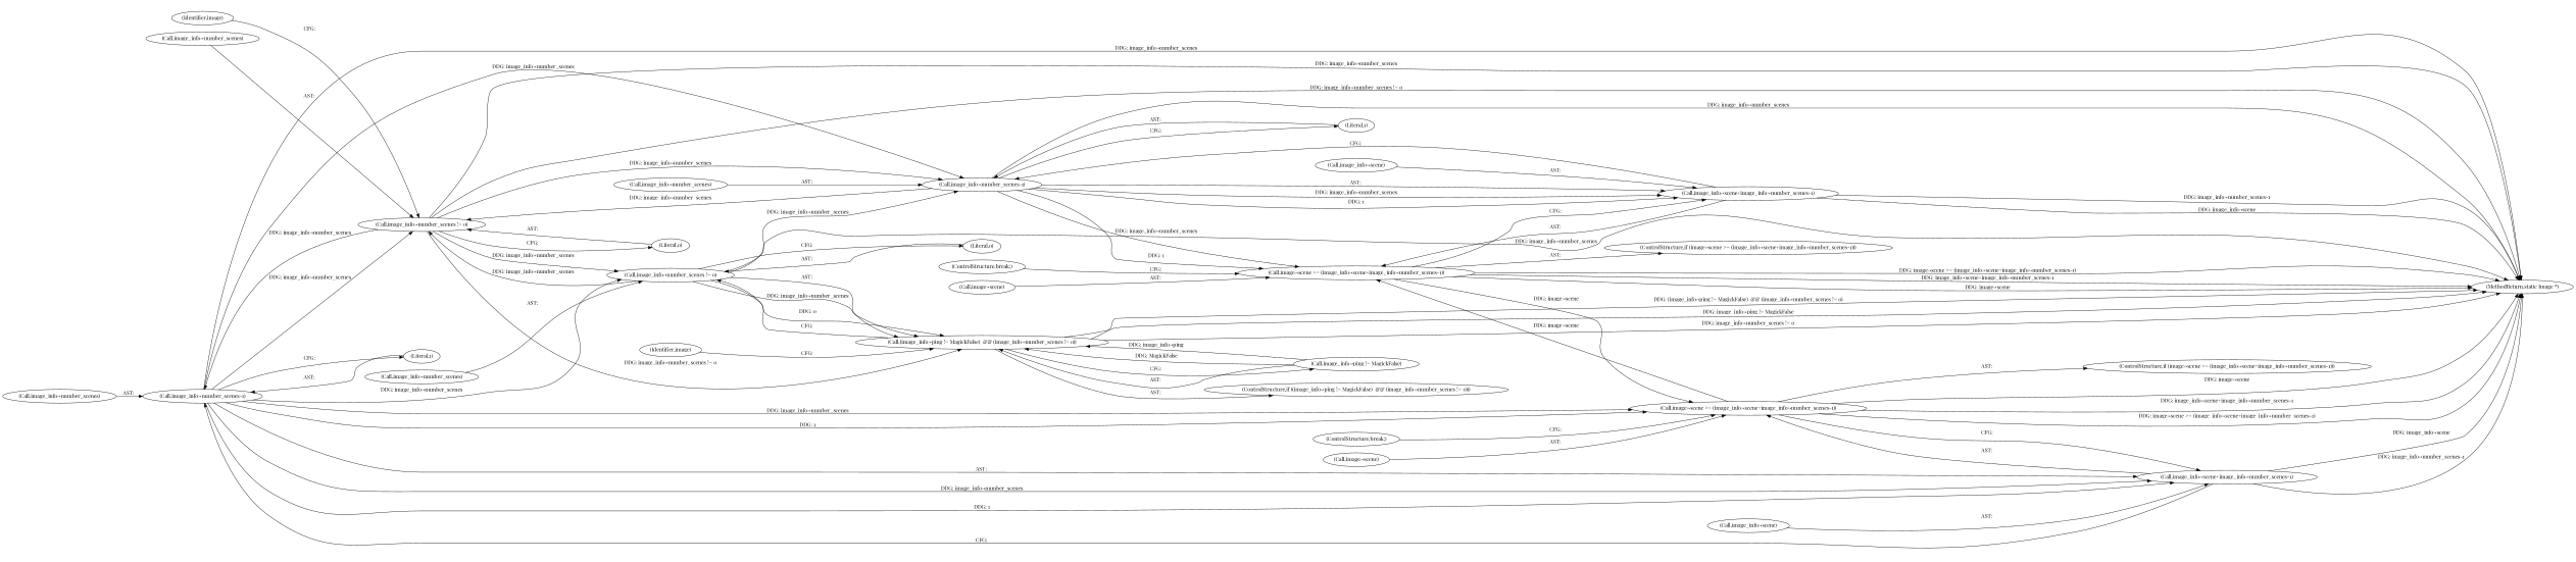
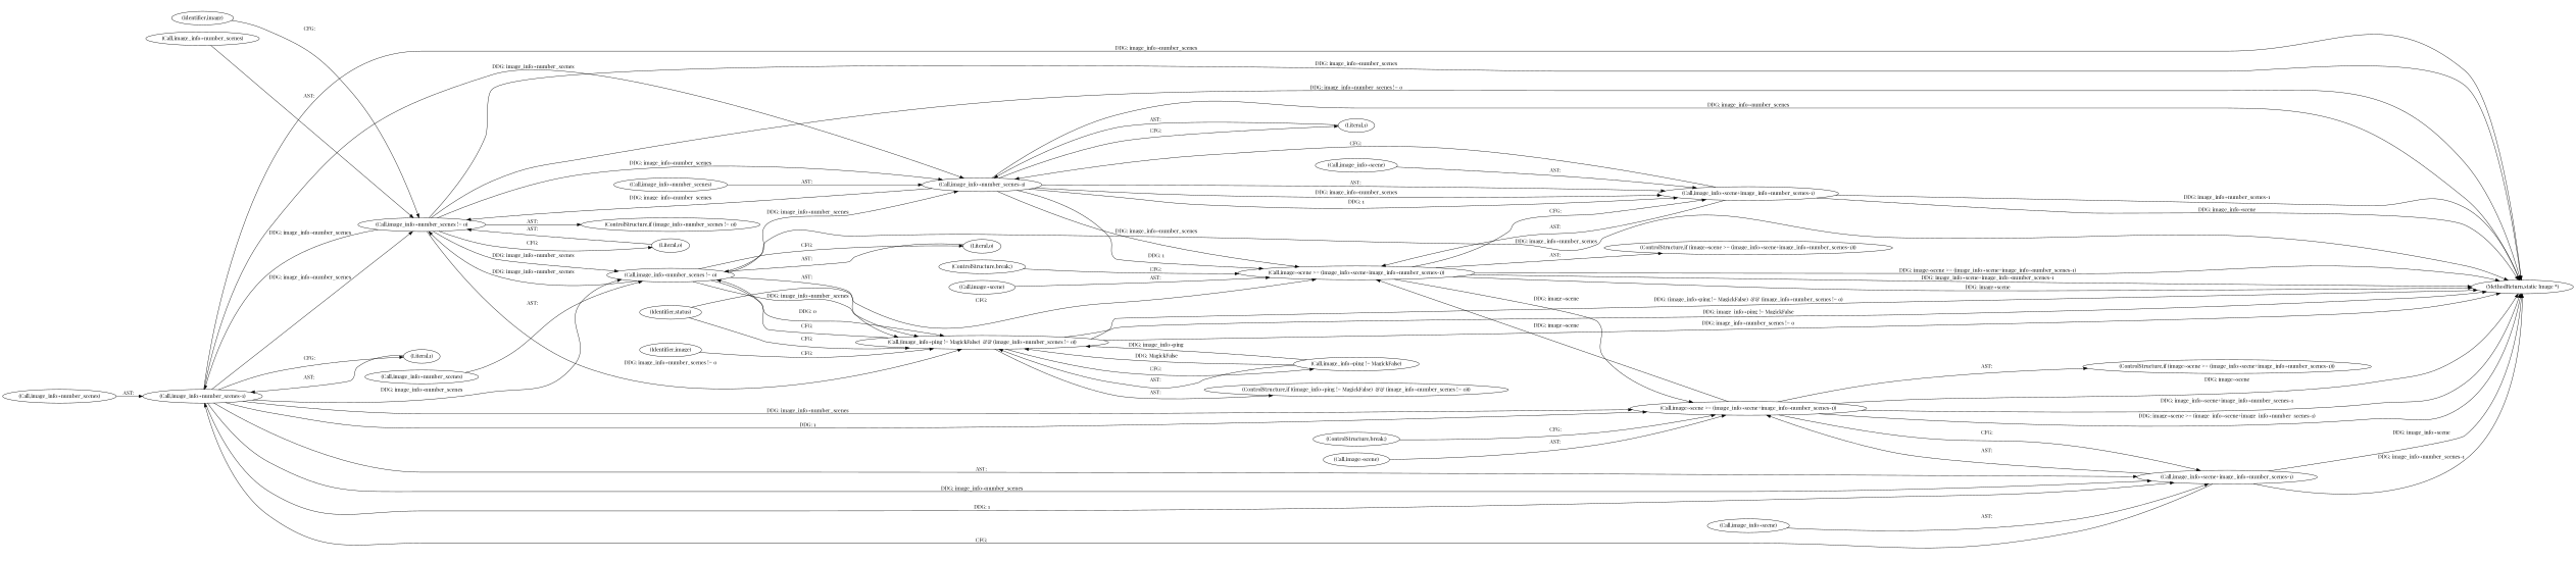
  digraph {
    fontname="Playfair Display"
    rankdir=LR
    node [fontname="Playfair Display"]
    edge [fontname="Playfair Display"]
    n1 [label="(Call,image_info->number_scenes-1)"]
    n2 [label="(Call,image_info->number_scenes != 0)"]
    n3 [label="(Call,image_info->number_scenes-1)"]
    n4 [label="(Call,image_info->number_scenes != 0)"]
    n5 [label="(Call,image->scene >= (image_info->scene+image_info->number_scenes-1))"]
    n6 [label="(Call,image_info->scene+image_info->number_scenes-1)"]
    n7 [label="(MethodReturn,static Image *)"]
    n8 [label="(Literal,1)"]
    n9 [label="(Call,(image_info->ping != MagickFalse)  && (image_info->number_scenes != 0))"]
+   n10 [label="(ControlStructure,if (image_info->number_scenes != 0))"]
    n11 [label="(Literal,0)"]
    n12 [label="(Call,image->scene >= (image_info->scene+image_info->number_scenes-1))"]
    n13 [label="(Call,image_info->scene+image_info->number_scenes-1)"]
    n14 [label="(Literal,1)"]
    n15 [label="(Literal,0)"]
    n16 [label="(ControlStructure,if (image->scene >= (image_info->scene+image_info->number_scenes-1)))"]
    n17 [label="(Call,image_info->ping != MagickFalse)"]
    n18 [label="(ControlStructure,if ((image_info->ping != MagickFalse)  && (image_info->number_scenes != 0)))"]
    n19 [label="(ControlStructure,if (image->scene >= (image_info->scene+image_info->number_scenes-1)))"]
    n20 [label="(Call,image_info->number_scenes)"]
    n21 [label="(ControlStructure,break;)"]
    n22 [label="(Call,image_info->scene)"]
    n23 [label="(Call,image_info->scene)"]
    n24 [label="(Call,image_info->number_scenes)"]
    n25 [label="(Call,image->scene)"]
    n26 [label="(Identifier,image)"]
    n27 [label="(Call,image_info->number_scenes)"]
    n28 [label="(Call,image->scene)"]
    n29 [label="(Identifier,image)"]
+   n30 [label="(Identifier,status)"]
    n31 [label="(ControlStructure,break;)"]
    n32 [label="(Call,image_info->number_scenes)"]
    n1 -> n2 [label="DDG: image_info->number_scenes"]
    n1 -> n3 [label="DDG: image_info->number_scenes"]
    n1 -> n4 [label="DDG: image_info->number_scenes"]
    n1 -> n5 [label="DDG: image_info->number_scenes"]
    n1 -> n5 [label="DDG: 1"]
    n1 -> n6 [label="AST: "]
    n1 -> n6 [label="DDG: image_info->number_scenes"]
    n1 -> n6 [label="DDG: 1"]
    n1 -> n7 [label="DDG: image_info->number_scenes"]
    n1 -> n8 [label="CFG: "]
    n2 -> n1 [label="DDG: image_info->number_scenes"]
    n2 -> n3 [label="DDG: image_info->number_scenes"]
    n2 -> n4 [label="DDG: image_info->number_scenes"]
    n2 -> n7 [label="DDG: image_info->number_scenes"]
    n2 -> n7 [label="DDG: image_info->number_scenes != 0"]
    n2 -> n9 [label="DDG: image_info->number_scenes != 0"]
+   n2 -> n10 [label="AST: "]
    n2 -> n11 [label="CFG: "]
    n3 -> n2 [label="DDG: image_info->number_scenes"]
    n3 -> n7 [label="DDG: image_info->number_scenes"]
    n3 -> n12 [label="DDG: image_info->number_scenes"]
    n3 -> n12 [label="DDG: 1"]
    n3 -> n13 [label="AST: "]
    n3 -> n13 [label="DDG: image_info->number_scenes"]
    n3 -> n13 [label="DDG: 1"]
    n3 -> n14 [label="CFG: "]
    n4 -> n2 [label="DDG: image_info->number_scenes"]
    n4 -> n3 [label="DDG: image_info->number_scenes"]
    n4 -> n7 [label="DDG: image_info->number_scenes"]
    n4 -> n9 [label="AST: "]
    n4 -> n9 [label="DDG: image_info->number_scenes"]
    n4 -> n9 [label="DDG: 0"]
    n4 -> n15 [label="CFG: "]
    n5 -> n6 [label="CFG: "]
    n5 -> n7 [label="DDG: image->scene"]
    n5 -> n7 [label="DDG: image_info->scene+image_info->number_scenes-1"]
    n5 -> n7 [label="DDG: image->scene >= (image_info->scene+image_info->number_scenes-1)"]
    n5 -> n12 [label="DDG: image->scene"]
    n5 -> n16 [label="AST: "]
    n6 -> n1 [label="CFG: "]
    n6 -> n5 [label="AST: "]
    n6 -> n7 [label="DDG: image_info->scene"]
    n6 -> n7 [label="DDG: image_info->number_scenes-1"]
    n8 -> n1 [label="AST: "]
    n9 -> n4 [label="CFG: "]
    n9 -> n7 [label="DDG: (image_info->ping != MagickFalse)  && (image_info->number_scenes != 0)"]
    n9 -> n7 [label="DDG: image_info->ping != MagickFalse"]
    n9 -> n7 [label="DDG: image_info->number_scenes != 0"]
    n9 -> n17 [label="CFG: "]
    n9 -> n18 [label="AST: "]
    n11 -> n2 [label="AST: "]
    n12 -> n5 [label="DDG: image->scene"]
    n12 -> n7 [label="DDG: image->scene >= (image_info->scene+image_info->number_scenes-1)"]
    n12 -> n7 [label="DDG: image_info->scene+image_info->number_scenes-1"]
    n12 -> n7 [label="DDG: image->scene"]
    n12 -> n13 [label="CFG: "]
    n12 -> n19 [label="AST: "]
    n13 -> n3 [label="CFG: "]
    n13 -> n7 [label="DDG: image_info->number_scenes-1"]
    n13 -> n7 [label="DDG: image_info->scene"]
    n13 -> n12 [label="AST: "]
    n14 -> n3 [label="AST: "]
    n15 -> n4 [label="AST: "]
    n17 -> n9 [label="AST: "]
    n17 -> n9 [label="DDG: image_info->ping"]
    n17 -> n9 [label="DDG: MagickFalse"]
    n20 -> n2 [label="AST: "]
    n21 -> n5 [label="CFG: "]
    n22 -> n13 [label="AST: "]
    n23 -> n6 [label="AST: "]
    n24 -> n3 [label="AST: "]
    n25 -> n5 [label="AST: "]
    n26 -> n2 [label="CFG: "]
    n27 -> n1 [label="AST: "]
    n28 -> n12 [label="AST: "]
    n29 -> n9 [label="CFG: "]
+   n30 -> n9 [label="CFG: "]
+   n30 -> n12 [label="CFG: "]
    n31 -> n12 [label="CFG: "]
    n32 -> n4 [label="AST: "]
  }
